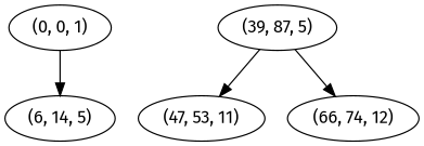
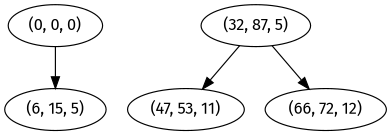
  digraph {
    fontname="Fira Sans"
    node [fontname="Fira Sans"]
    edge [fontname="Fira Sans"]
-   "(0, 0, 0)" [label="(0, 0, 1)"]
-   "(6, 14, 5)"
+   "(0, 0, 0)"
+   "(6, 14, 5)" [label="(6, 15, 5)"]
    n3 [label="(47, 53, 11)"]
-   "(39, 87, 5)"
-   "(66, 74, 12)"
+   "(39, 87, 5)" [label="(32, 87, 5)"]
+   "(66, 74, 12)" [label="(66, 72, 12)"]
    "(0, 0, 0)" -> "(6, 14, 5)"
    "(39, 87, 5)" -> n3
    "(39, 87, 5)" -> "(66, 74, 12)"
  }
